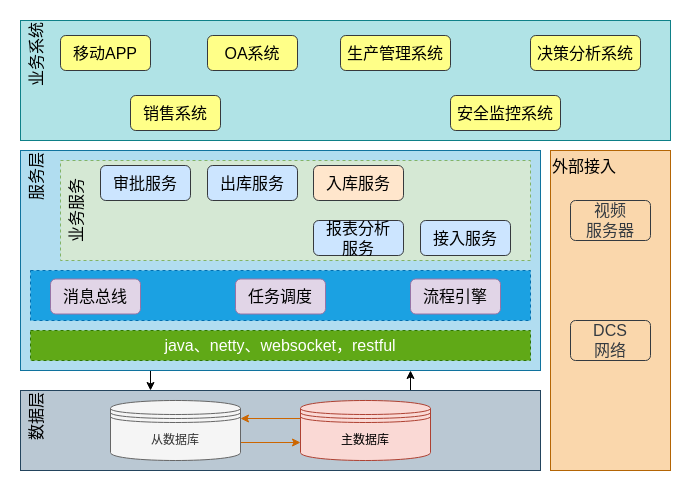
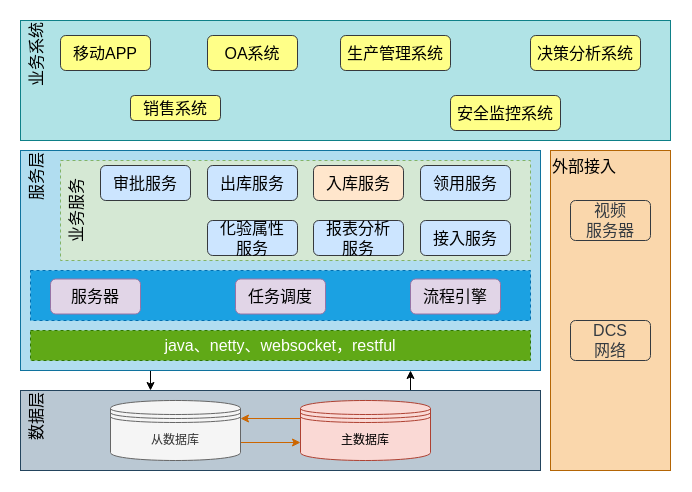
  <mxCell id="0" />
  <mxCell id="1" parent="0" />
  <mxCell id="2" style="edgeStyle=orthogonalEdgeStyle;rounded=0;orthogonalLoop=1;jettySize=auto;html=1;exitX=0.75;exitY=0;exitDx=0;exitDy=0;entryX=0.75;entryY=1;entryDx=0;entryDy=0;fontSize=16;" parent="1" source="3" target="12" edge="1"><mxGeometry relative="1" as="geometry" /></mxCell>
  <mxCell id="3" value="数据层" style="rounded=0;whiteSpace=wrap;html=1;align=right;horizontal=0;verticalAlign=top;fontSize=16;fillColor=#bac8d3;strokeColor=#23445d;" parent="1" vertex="1"><mxGeometry x="20" y="390" width="520" height="80" as="geometry" /></mxCell>
  <mxCell id="4" style="edgeStyle=orthogonalEdgeStyle;rounded=0;orthogonalLoop=1;jettySize=auto;html=1;exitX=0;exitY=0.3;exitDx=0;exitDy=0;entryX=1;entryY=0.3;entryDx=0;entryDy=0;fontSize=16;strokeColor=#CC6600;" parent="1" source="5" target="7" edge="1"><mxGeometry relative="1" as="geometry" /></mxCell>
  <mxCell id="5" value="主数据库" style="shape=datastore;whiteSpace=wrap;html=1;fillColor=#fad9d5;strokeColor=#ae4132;" parent="1" vertex="1"><mxGeometry x="300" y="400" width="130" height="60" as="geometry" /></mxCell>
  <mxCell id="6" style="edgeStyle=orthogonalEdgeStyle;rounded=0;orthogonalLoop=1;jettySize=auto;html=1;exitX=1;exitY=0.7;exitDx=0;exitDy=0;entryX=0;entryY=0.7;entryDx=0;entryDy=0;fontSize=16;strokeColor=#CC6600;" parent="1" source="7" target="5" edge="1"><mxGeometry relative="1" as="geometry" /></mxCell>
  <mxCell id="7" value="从数据库" style="shape=datastore;whiteSpace=wrap;html=1;fillColor=#f5f5f5;strokeColor=#666666;fontColor=#333333;" parent="1" vertex="1"><mxGeometry x="110" y="400" width="130" height="60" as="geometry" /></mxCell>
  <mxCell id="8" value="外部接入" style="rounded=0;whiteSpace=wrap;html=1;fontSize=16;align=left;verticalAlign=top;fillColor=#fad7ac;strokeColor=#b46504;" parent="1" vertex="1"><mxGeometry x="550" y="150" width="120" height="320" as="geometry" /></mxCell>
  <mxCell id="9" value="视频&lt;br&gt;服务器" style="html=1;shadow=0;dashed=0;shape=mxgraph.bootstrap.rrect;rSize=5;strokeColor=#343A40;strokeWidth=1;fillColor=none;fontColor=#343A40;whiteSpace=wrap;align=center;verticalAlign=middle;spacingLeft=0;fontStyle=0;fontSize=16;spacing=5;" parent="1" vertex="1"><mxGeometry x="570" y="200" width="80" height="40" as="geometry" /></mxCell>
  <mxCell id="10" value="DCS&lt;br&gt;网络" style="html=1;shadow=0;dashed=0;shape=mxgraph.bootstrap.rrect;rSize=5;strokeColor=#343A40;strokeWidth=1;fillColor=none;fontColor=#343A40;whiteSpace=wrap;align=center;verticalAlign=middle;spacingLeft=0;fontStyle=0;fontSize=16;spacing=5;horizontal=1;" parent="1" vertex="1"><mxGeometry x="570" y="320" width="80" height="40" as="geometry" /></mxCell>
  <mxCell id="11" style="edgeStyle=orthogonalEdgeStyle;rounded=0;orthogonalLoop=1;jettySize=auto;html=1;exitX=0.25;exitY=1;exitDx=0;exitDy=0;entryX=0.25;entryY=0;entryDx=0;entryDy=0;fontSize=16;" parent="1" source="12" target="3" edge="1"><mxGeometry relative="1" as="geometry" /></mxCell>
  <mxCell id="12" value="服务层" style="rounded=0;whiteSpace=wrap;html=1;align=right;horizontal=0;verticalAlign=top;fontSize=16;fillColor=#b1ddf0;strokeColor=#10739e;" parent="1" vertex="1"><mxGeometry x="20" y="150" width="520" height="220" as="geometry" /></mxCell>
  <mxCell id="13" value="java、netty、websocket，restful" style="rounded=0;whiteSpace=wrap;html=1;fontSize=16;align=center;fillColor=#60a917;strokeColor=#2D7600;fontColor=#ffffff;dashed=1;" parent="1" vertex="1"><mxGeometry x="30" y="330" width="500" height="30" as="geometry" /></mxCell>
  <mxCell id="14" value="" style="rounded=0;whiteSpace=wrap;html=1;fontSize=16;align=center;fillColor=#1ba1e2;strokeColor=#006EAF;dashed=1;fontColor=#ffffff;" parent="1" vertex="1"><mxGeometry x="30" y="270" width="500" height="50" as="geometry" /></mxCell>
- <mxCell id="15" value="消息总线" style="rounded=1;whiteSpace=wrap;html=1;fontSize=16;align=center;fillColor=#e1d5e7;strokeColor=#9673a6;" parent="1" vertex="1"><mxGeometry x="50" y="278.5" width="90" height="35" as="geometry" /></mxCell>
+ <mxCell id="15" value="服务器" style="rounded=1;whiteSpace=wrap;html=1;fontSize=16;align=center;fillColor=#e1d5e7;strokeColor=#9673a6;" parent="1" vertex="1"><mxGeometry x="50" y="278.5" width="90" height="35" as="geometry" /></mxCell>
  <mxCell id="16" value="任务调度" style="rounded=1;whiteSpace=wrap;html=1;fontSize=16;align=center;fillColor=#e1d5e7;strokeColor=#9673a6;" parent="1" vertex="1"><mxGeometry x="235" y="278.5" width="90" height="35" as="geometry" /></mxCell>
  <mxCell id="17" value="流程引擎" style="rounded=1;whiteSpace=wrap;html=1;fontSize=16;align=center;fillColor=#e1d5e7;strokeColor=#9673a6;" parent="1" vertex="1"><mxGeometry x="410" y="278.5" width="90" height="35" as="geometry" /></mxCell>
  <mxCell id="18" value="业务服务" style="rounded=0;whiteSpace=wrap;html=1;fontSize=16;align=center;fillColor=#d5e8d4;strokeColor=#82b366;dashed=1;verticalAlign=top;horizontal=0;" parent="1" vertex="1"><mxGeometry x="60" y="160" width="470" height="100" as="geometry" /></mxCell>
  <mxCell id="19" value="业务系统" style="rounded=0;whiteSpace=wrap;html=1;align=right;horizontal=0;verticalAlign=top;fontSize=16;fillColor=#b0e3e6;strokeColor=#0e8088;" parent="1" vertex="1"><mxGeometry x="20" y="20" width="650" height="120" as="geometry" /></mxCell>
  <mxCell id="20" value="审批服务" style="rounded=1;whiteSpace=wrap;html=1;fontSize=16;align=center;fillColor=#cce5ff;strokeColor=#36393d;" parent="1" vertex="1"><mxGeometry x="100" y="165" width="90" height="35" as="geometry" /></mxCell>
  <mxCell id="21" value="出库服务" style="rounded=1;whiteSpace=wrap;html=1;fontSize=16;align=center;fillColor=#cce5ff;strokeColor=#36393d;" parent="1" vertex="1"><mxGeometry x="207" y="165" width="90" height="35" as="geometry" /></mxCell>
  <mxCell id="22" value="入库服务" style="rounded=1;whiteSpace=wrap;html=1;fontSize=16;align=center;fillColor=#ffe6cc;strokeColor=#36393d;" parent="1" vertex="1"><mxGeometry x="313" y="165" width="90" height="35" as="geometry" /></mxCell>
+ <mxCell id="23" value="领用服务" style="rounded=1;whiteSpace=wrap;html=1;fontSize=16;align=center;fillColor=#cce5ff;strokeColor=#36393d;" parent="1" vertex="1"><mxGeometry x="420" y="165" width="90" height="35" as="geometry" /></mxCell>
+ <mxCell id="24" value="化验属性&lt;br&gt;服务" style="rounded=1;whiteSpace=wrap;html=1;fontSize=16;align=center;fillColor=#cce5ff;strokeColor=#36393d;" parent="1" vertex="1"><mxGeometry x="207" y="220" width="90" height="35" as="geometry" /></mxCell>
  <mxCell id="25" value="接入服务" style="rounded=1;whiteSpace=wrap;html=1;fontSize=16;align=center;fillColor=#cce5ff;strokeColor=#36393d;" parent="1" vertex="1"><mxGeometry x="420" y="220" width="90" height="35" as="geometry" /></mxCell>
  <mxCell id="26" value="报表分析&lt;br&gt;服务" style="rounded=1;whiteSpace=wrap;html=1;fontSize=16;align=center;fillColor=#cce5ff;strokeColor=#36393d;" parent="1" vertex="1"><mxGeometry x="313" y="220" width="90" height="35" as="geometry" /></mxCell>
  <mxCell id="27" value="移动APP" style="rounded=1;whiteSpace=wrap;html=1;fontSize=16;align=center;fillColor=#ffff88;strokeColor=#36393d;" parent="1" vertex="1"><mxGeometry x="60" y="35" width="90" height="35" as="geometry" /></mxCell>
  <mxCell id="28" value="OA系统" style="rounded=1;whiteSpace=wrap;html=1;fontSize=16;align=center;fillColor=#ffff88;strokeColor=#36393d;" parent="1" vertex="1"><mxGeometry x="207" y="35" width="90" height="35" as="geometry" /></mxCell>
  <mxCell id="29" value="生产管理系统" style="rounded=1;whiteSpace=wrap;html=1;fontSize=16;align=center;fillColor=#ffff88;strokeColor=#36393d;" parent="1" vertex="1"><mxGeometry x="340" y="35" width="110" height="35" as="geometry" /></mxCell>
- <mxCell id="30" value="销售系统" style="rounded=1;whiteSpace=wrap;html=1;fontSize=16;align=center;fillColor=#ffff88;strokeColor=#36393d;" parent="1" vertex="1"><mxGeometry x="130" y="95" width="90" height="35" as="geometry" /></mxCell>
+ <mxCell id="30" value="销售系统" style="rounded=1;whiteSpace=wrap;html=1;fontSize=16;align=center;fillColor=#ffff88;strokeColor=#36393d;" parent="1" vertex="1"><mxGeometry x="130" y="95" width="90" height="25" as="geometry" /></mxCell>
  <mxCell id="31" value="决策分析系统" style="rounded=1;whiteSpace=wrap;html=1;fontSize=16;align=center;fillColor=#ffff88;strokeColor=#36393d;" parent="1" vertex="1"><mxGeometry x="530" y="35" width="110" height="35" as="geometry" /></mxCell>
  <mxCell id="32" value="安全监控系统" style="rounded=1;whiteSpace=wrap;html=1;fontSize=16;align=center;fillColor=#ffff88;strokeColor=#36393d;" parent="1" vertex="1"><mxGeometry x="450" y="95" width="110" height="35" as="geometry" /></mxCell>
